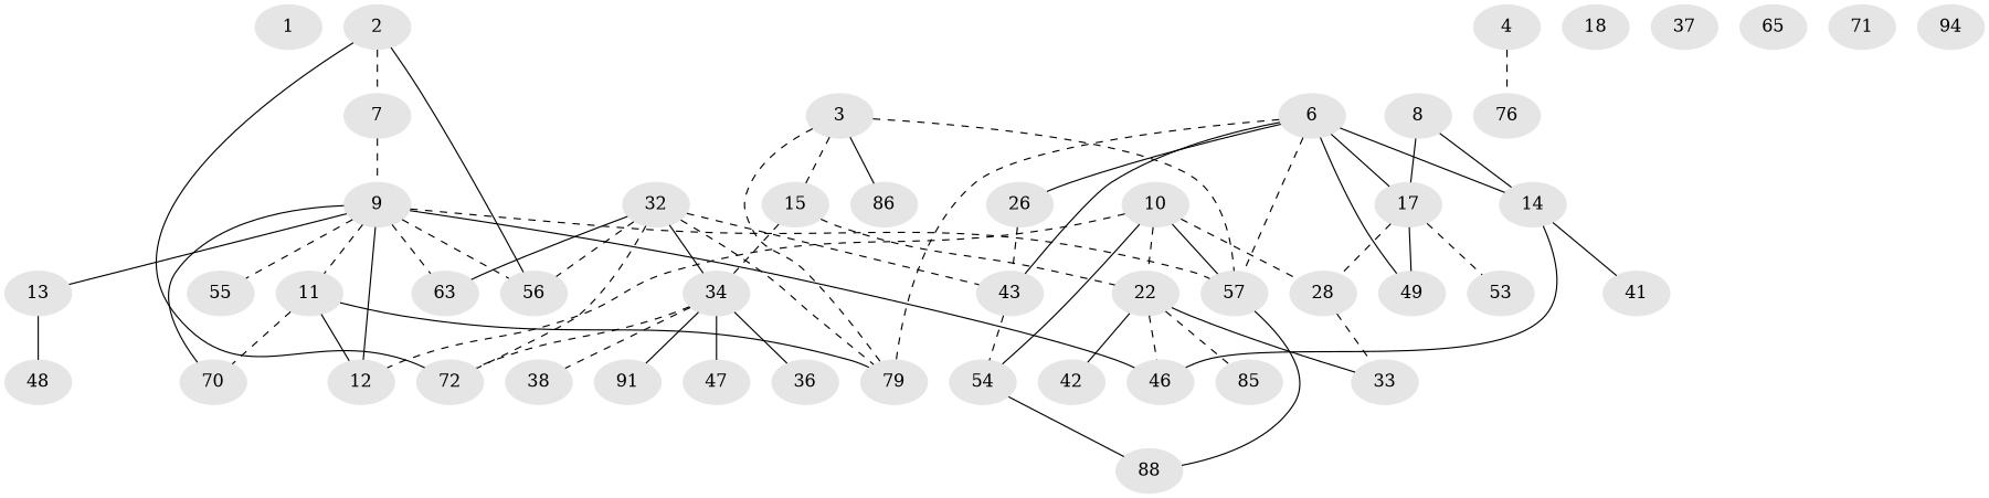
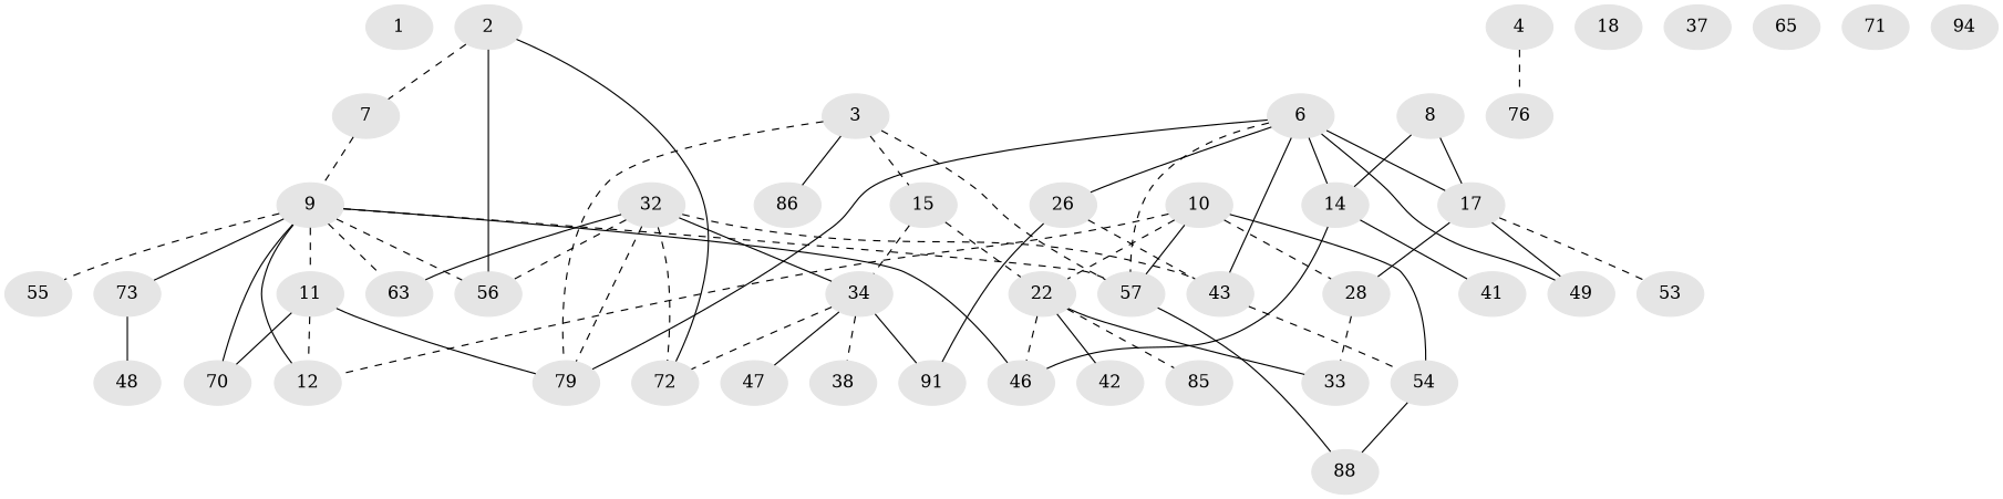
  graph {
    node [color=gray90 style=filled]
    edge [style=solid]
    1
    2 [super="+5+25"]
    7
    56
    72 [super="+81"]
    9 [super="+31+59+82+90"]
    57 [super="+66"]
    11 [super="+21+64"]
    12 [super="+20"]
-   13 [super="+19+60"]
+   13 [super="+19+60" label=73]
    n11 [label=46]
    55
    63
    70
    3 [super="+78"]
    15 [super="+51+52"]
    79
    n18 [label=86]
    22 [super="+29+93"]
    34 [super="+61+80"]
    88
    4 [super="+27"]
    76
    6 [super="+16+23+35+48"]
    14 [super="+39"]
    17 [super="+58+73+83+92"]
    26 [super="+68+84"]
    43 [super="+50+75"]
    49
    41
    28 [super="+86"]
    53 [super="+62"]
    91
    54 [super="+69+77"]
    8 [super="+30+46"]
    n36 [label=48 super="+87"]
    10 [super="+24+67"]
    33
    42
    85
    47
-   36
    38
    18
    32 [super="+44+74"]
    37
    65
    71
    94
    2 -- 7 [style=dashed]
    2 -- 56
    2 -- 72
    7 -- 9 [style=dashed]
    9 -- 56 [style=dashed]
    9 -- 57 [style=dashed]
    9 -- 11 [style=dashed]
    9 -- 12 [weight=2]
    9 -- 13
    9 -- n11
    9 -- 55 [style=dashed]
    9 -- 63 [style=dashed]
    9 -- 70
    57 -- 88
-   11 -- 12
-   11 -- 70 [style=dashed]
+   11 -- 12 [style=dashed]
+   11 -- 70
    11 -- 79
    13 -- n36 [weight=2]
    3 -- 57 [style=dashed]
    3 -- 15 [style=dashed]
    3 -- 79 [style=dashed]
    3 -- n18
    15 -- 22 [style=dashed]
    15 -- 34 [style=dashed]
    22 -- n11 [style=dashed]
    22 -- 33
    22 -- 42
    22 -- 85 [style=dashed]
    34 -- 72 [style=dashed]
    34 -- 91
    34 -- 47
-   34 -- 36
    34 -- 38 [style=dashed]
    4 -- 76 [style=dashed]
    6 -- 57 [style=dashed]
-   6 -- 79 [style=dashed]
+   6 -- 79
    6 -- 14
    6 -- 17 [weight=2]
    6 -- 26
    6 -- 43
    6 -- 49
    14 -- n11
    14 -- 41
    17 -- 49
-   17 -- 28 [style=dashed]
+   17 -- 28
    17 -- 53 [style=dashed]
    26 -- 43 [style=dashed weight=2]
+   26 -- 91
    43 -- 54 [style=dashed]
    28 -- 33 [style=dashed]
    54 -- 88
    8 -- 14
    8 -- 17
    10 -- 57
    10 -- 12 [style=dashed]
    10 -- 22 [style=dashed]
    10 -- 28 [style=dashed]
    10 -- 54
    32 -- 56 [style=dashed]
    32 -- 72 [style=dashed]
    32 -- 63
    32 -- 79 [style=dashed]
    32 -- 34
    32 -- 43 [style=dashed]
  }
